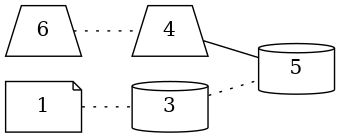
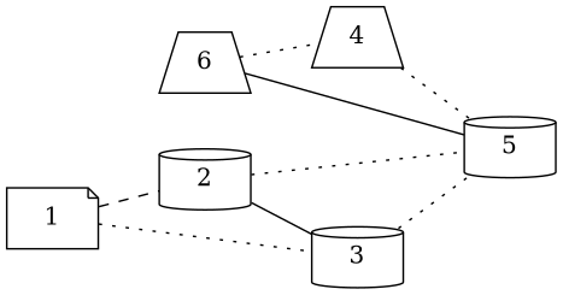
  graph {
    rankdir=LR
    node [shape=cylinder]
    edge [style=dotted]
    n1 [label=6 shape=trapezium]
    4 [shape=trapezium]
    5
    1 [shape=note]
+   2
    3
    n1 -- 4
-   4 -- 5 [style=solid]
+   n1 -- 5 [style=solid]
+   4 -- 5
+   1 -- 2 [style=dashed]
    1 -- 3
+   2 -- 5
+   2 -- 3 [style=solid]
    3 -- 5
  }
